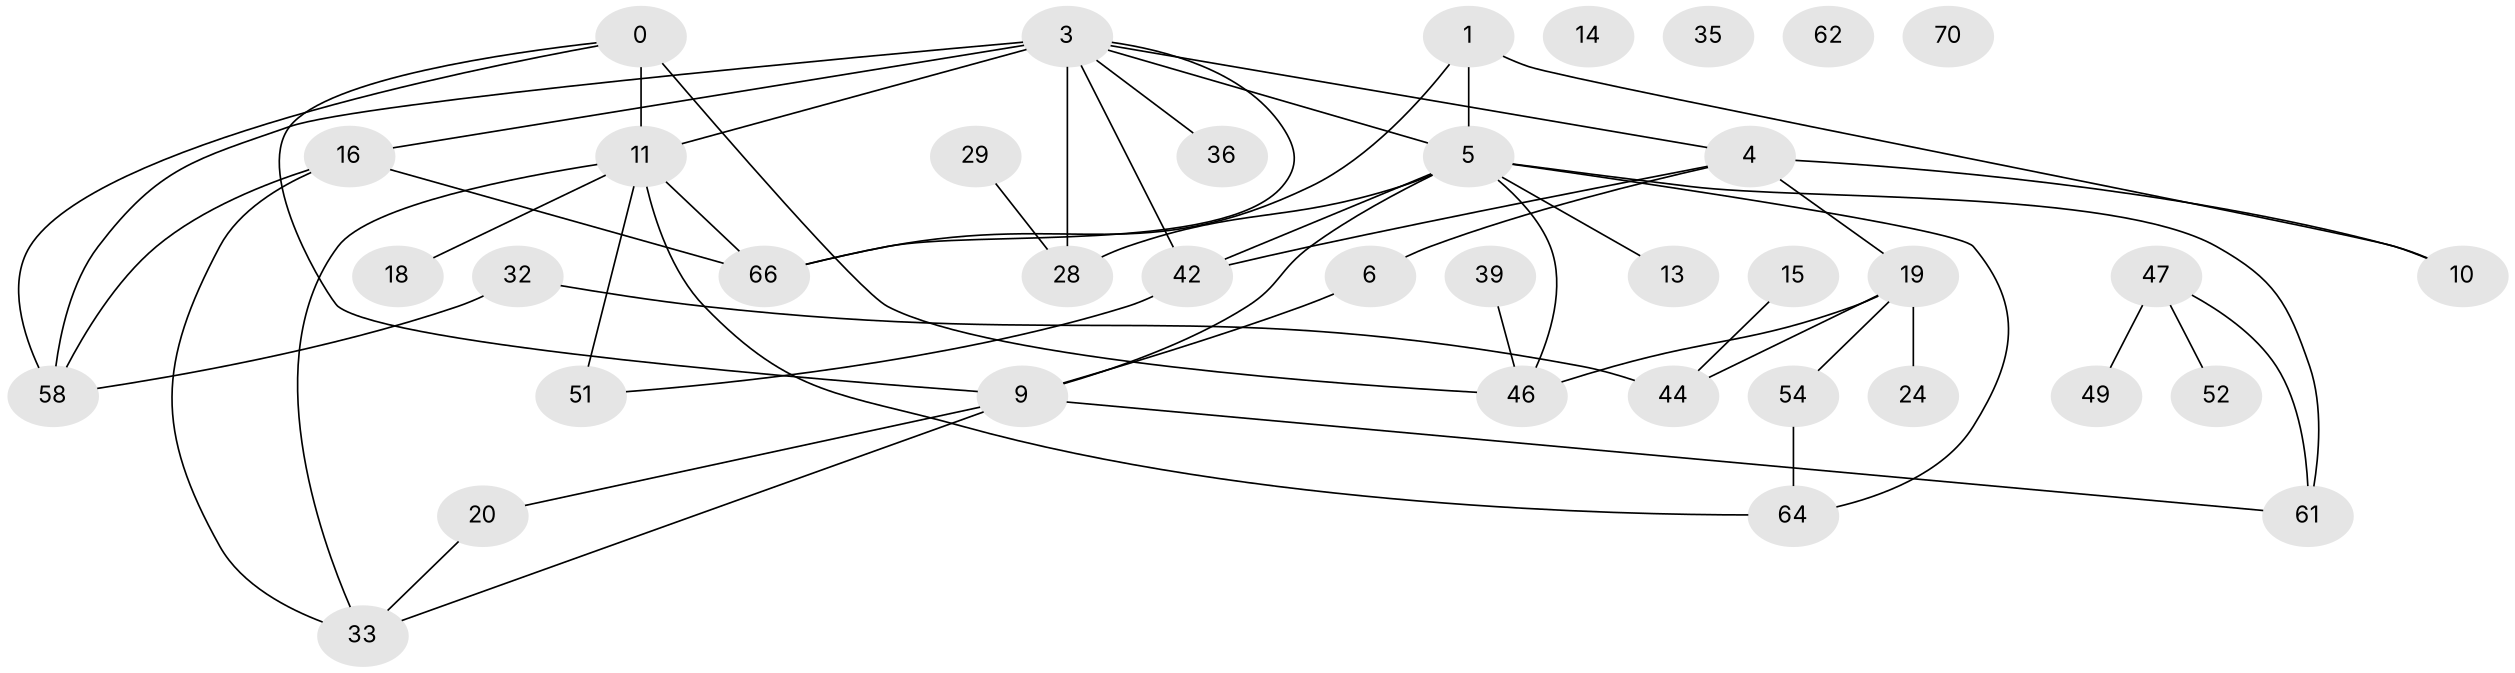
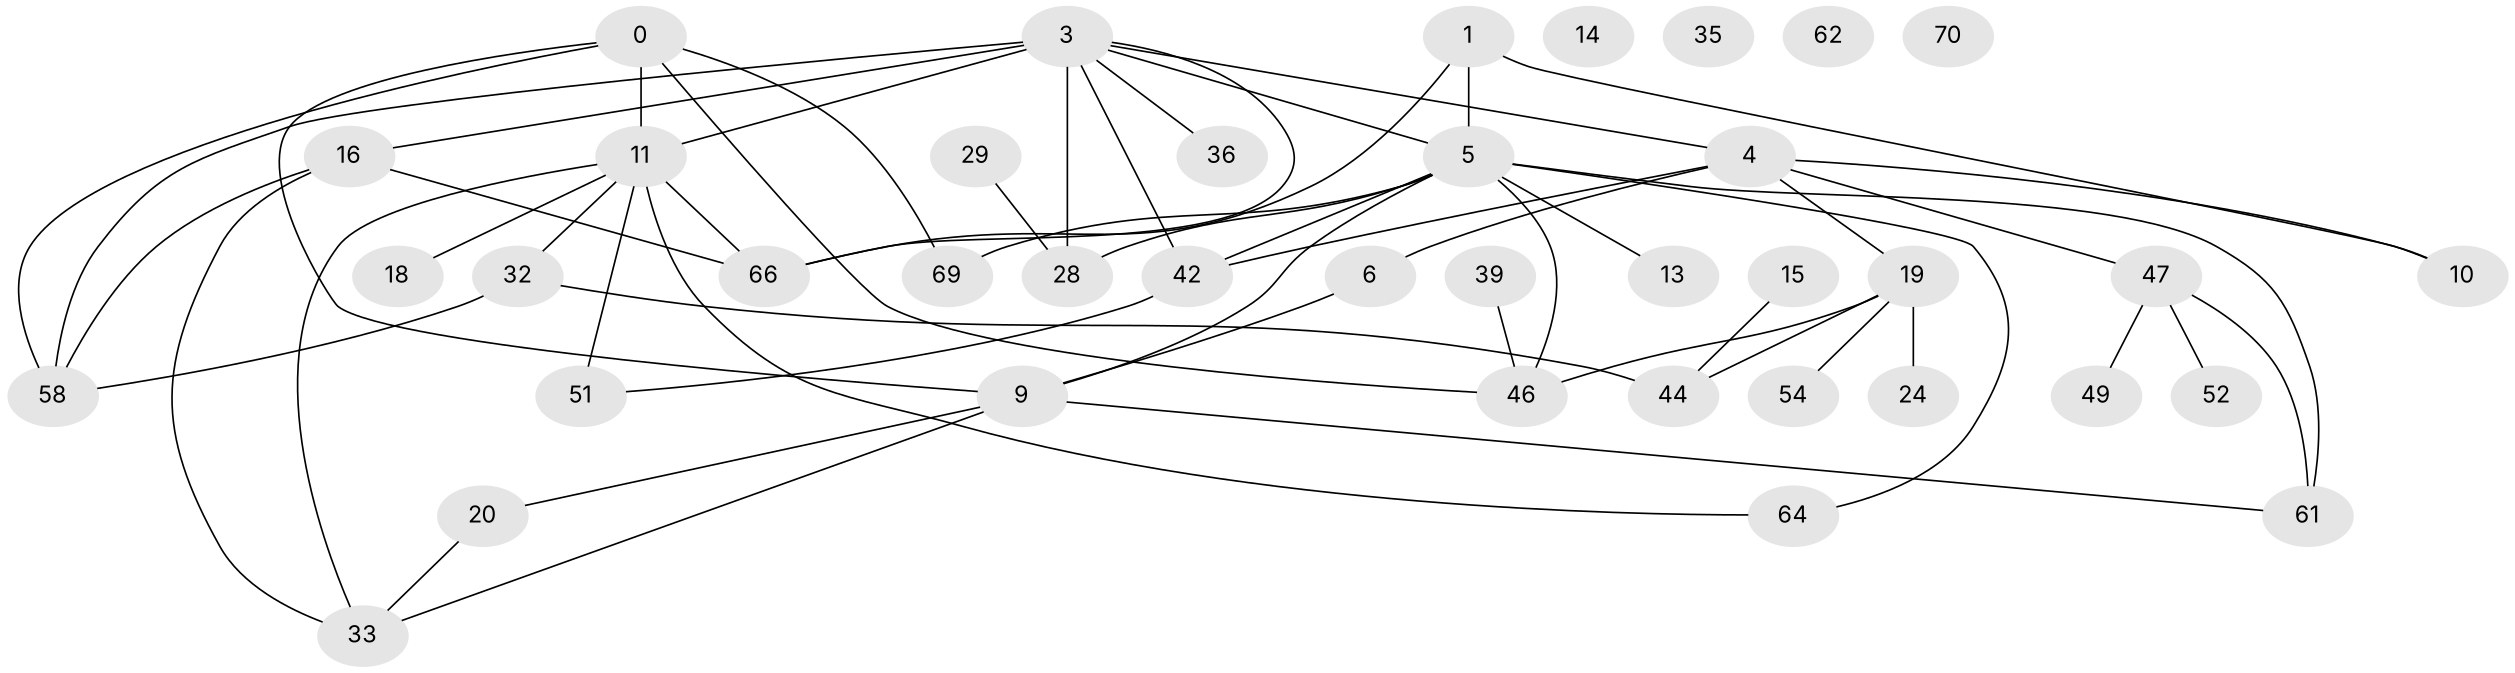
  graph {
    fontname=Inter
    node [color=gray90 fontname=Inter style=filled]
    edge [fontname=Inter]
    1 [super="+28"]
    5 [super="+21+22+34"]
    10 [super="+12"]
    66 [super="+73"]
    9 [super="+43"]
    46 [super="+47"]
+   69
    42
    n9 [label=28]
    13
    61
    64 [super="+65"]
    n13 [label=0 super="+23+17"]
    11 [super="+27"]
    58 [super="+72"]
    20
    33
    18 [super="+53+39"]
    32 [super="+67+40"]
    51
    3 [super="+8+25+37+26+57"]
    4 [super="+7"]
    16 [super="+76"]
    36 [super="+50"]
    6 [super="+71"]
    19 [super="+45"]
    n27 [label=47 super="+55"]
    44 [super="+59"]
    24
    54 [super="+63"]
    49
    52
    14
    15
    29
    n36 [label=39]
    35
    62
    70
    1 -- 5
    1 -- 10
    1 -- 66
    5 -- 9
    5 -- 46
+   5 -- 69
    5 -- 42
    5 -- n9
    5 -- 13
    5 -- 61
    5 -- 64
    9 -- 61
    9 -- 20
    9 -- 33
    42 -- 51
    n13 -- 9
    n13 -- 46
+   n13 -- 69
    n13 -- 11 [weight=2]
    n13 -- 58
    11 -- 66 [weight=2]
    11 -- 64
    11 -- 33
    11 -- 18
+   11 -- 32 [weight=2]
    11 -- 51
    20 -- 33
    32 -- 58
    32 -- 44
    3 -- 5
    3 -- 66
    3 -- 42
    3 -- n9
    3 -- 11 [weight=2]
    3 -- 58 [weight=2]
    3 -- 4
    3 -- 16
    3 -- 36
    4 -- 10
    4 -- 42
    4 -- 6
    4 -- 19
+   4 -- n27
    16 -- 66
    16 -- 58
    16 -- 33
    6 -- 9
    19 -- 46
    19 -- 44
    19 -- 24
    19 -- 54
    n27 -- 61
    n27 -- 49
    n27 -- 52
-   54 -- 64
    15 -- 44
    29 -- n9
    n36 -- 46
  }
